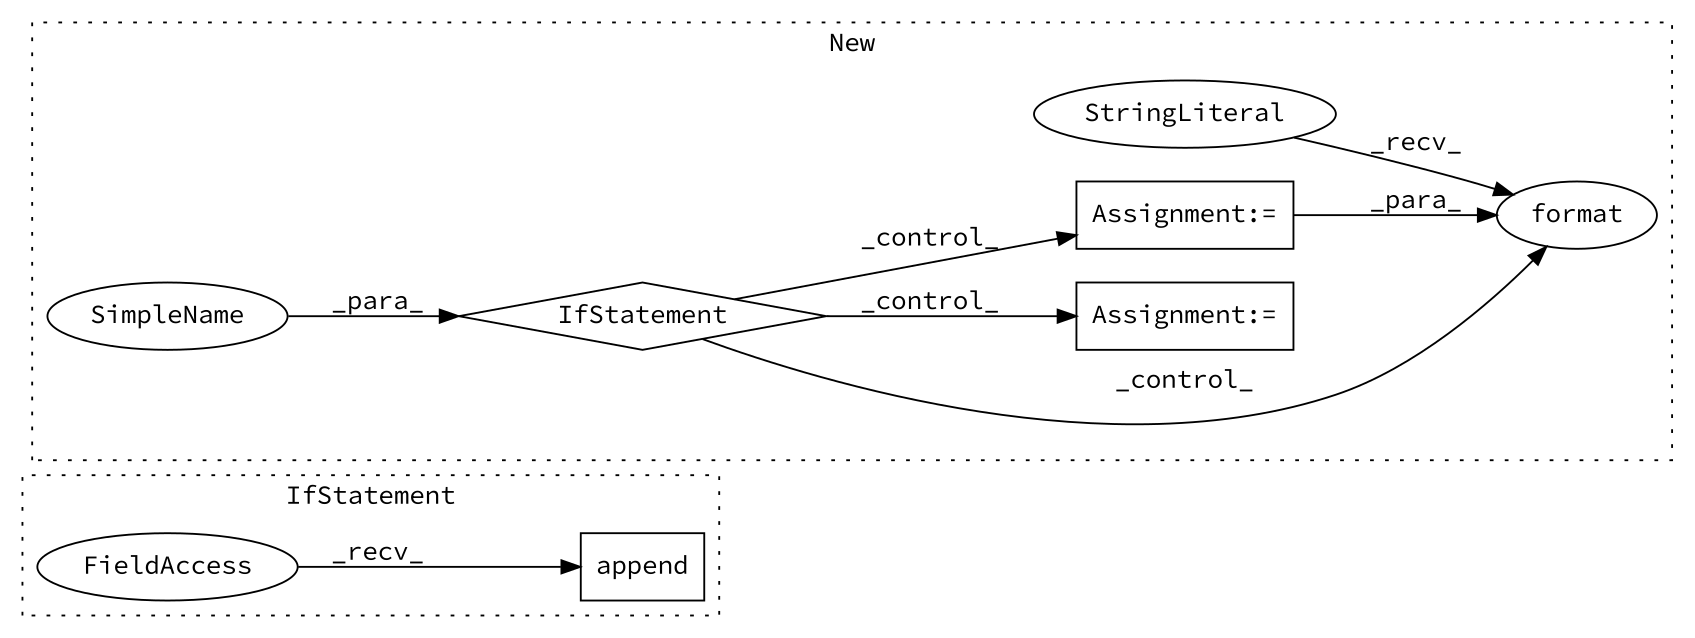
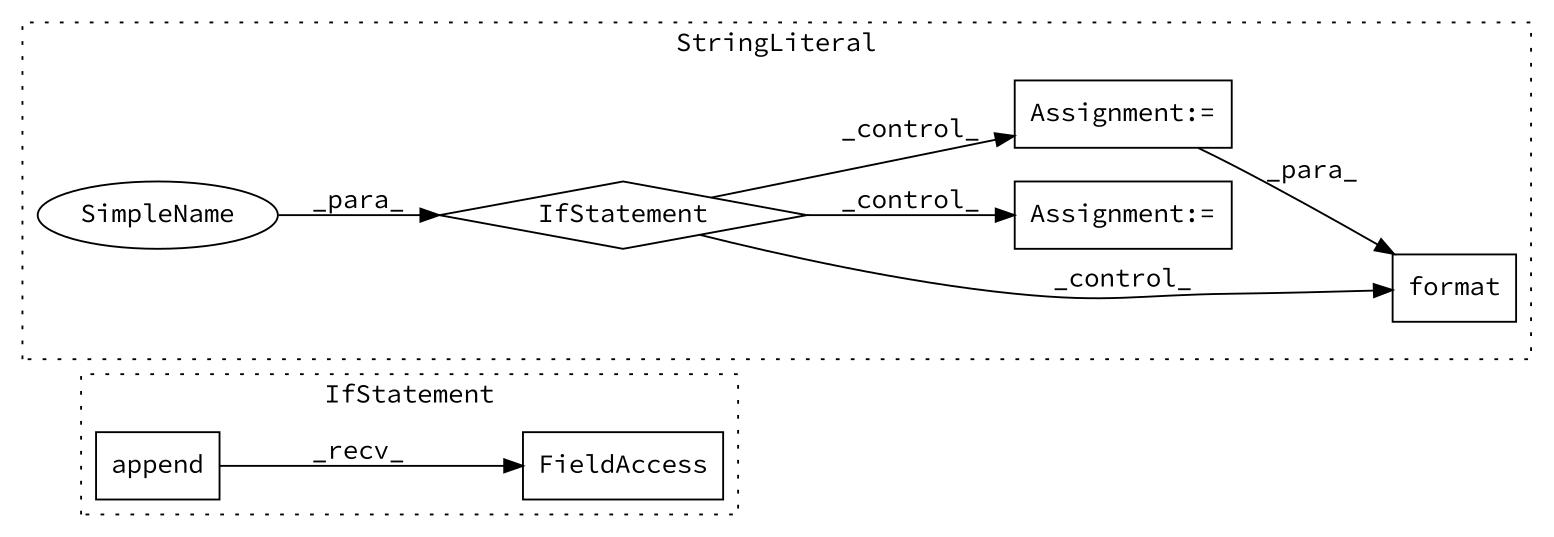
  digraph {
    fontname="Source Code Pro"
    rankdir=LR
    node [a=32 fontname="Source Code Pro" l="7,1" shape=box]
    edge [fontname="Source Code Pro"]
    n1 [label=append s="304,329"]
-   n2 [a=22 l=8 label=FieldAccess s=295 shape=ellipse]
-   n3 [label=format s="3674,3690" shape=ellipse]
-   n4 [a=45 l=16 label=StringLiteral s=3657 shape=ellipse]
+   n2 [a=22 l=8 label=FieldAccess s=295]
+   n3 [label=format s="3674,3690"]
    n5 [a=25 l="4,2" label=IfStatement s="2807,2833" shape=diamond]
    n6 [a=42 label=SimpleName shape=ellipse l=""]
    n7 [a=7 l="61,2" label="Assignment:=" s="2979,3063"]
    n8 [a=7 l=1 label="Assignment:=" s=3224]
    subgraph cluster_1 {
      label=IfStatement
      style=dotted
      n1
      n2
    }
    subgraph cluster_2 {
-     label=New
+     label=StringLiteral
      style=dotted
      n3
-     n4
      n5
      n6
      n7
      n8
    }
-   n2 -> n1 [label=_recv_]
-   n4 -> n3 [label=_recv_]
+   n1 -> n2 [label=_recv_]
    n5 -> n3 [label=_control_]
    n5 -> n7 [label=_control_]
    n5 -> n8 [label=_control_]
    n6 -> n5 [label=_para_]
    n8 -> n3 [label=_para_]
  }
